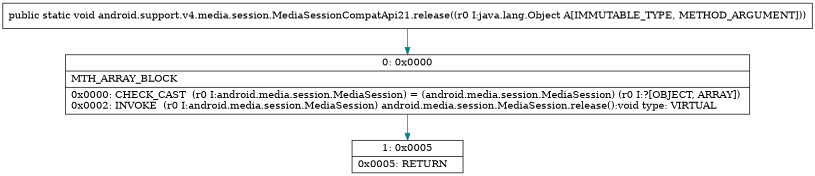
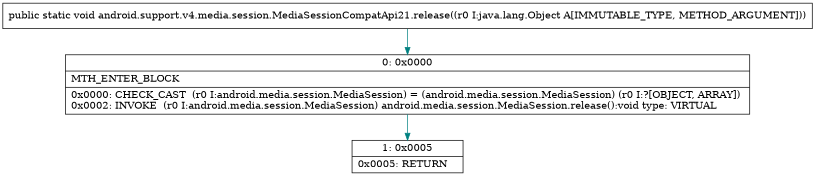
  digraph {
    node [shape=record]
    edge [color=teal]
-   n1 [label="{0\:\ 0x0000|MTH_ARRAY_BLOCK\l|0x0000: CHECK_CAST  (r0 I:android.media.session.MediaSession) = (android.media.session.MediaSession) (r0 I:?[OBJECT, ARRAY]) \l0x0002: INVOKE  (r0 I:android.media.session.MediaSession) android.media.session.MediaSession.release():void type: VIRTUAL \l}"]
+   n1 [label="{0\:\ 0x0000|MTH_ENTER_BLOCK\l|0x0000: CHECK_CAST  (r0 I:android.media.session.MediaSession) = (android.media.session.MediaSession) (r0 I:?[OBJECT, ARRAY]) \l0x0002: INVOKE  (r0 I:android.media.session.MediaSession) android.media.session.MediaSession.release():void type: VIRTUAL \l}"]
    n2 [label="{1\:\ 0x0005|0x0005: RETURN   \l}"]
    n3 [label="{public static void android.support.v4.media.session.MediaSessionCompatApi21.release((r0 I:java.lang.Object A[IMMUTABLE_TYPE, METHOD_ARGUMENT])) }"]
    n1 -> n2
    n3 -> n1
  }
